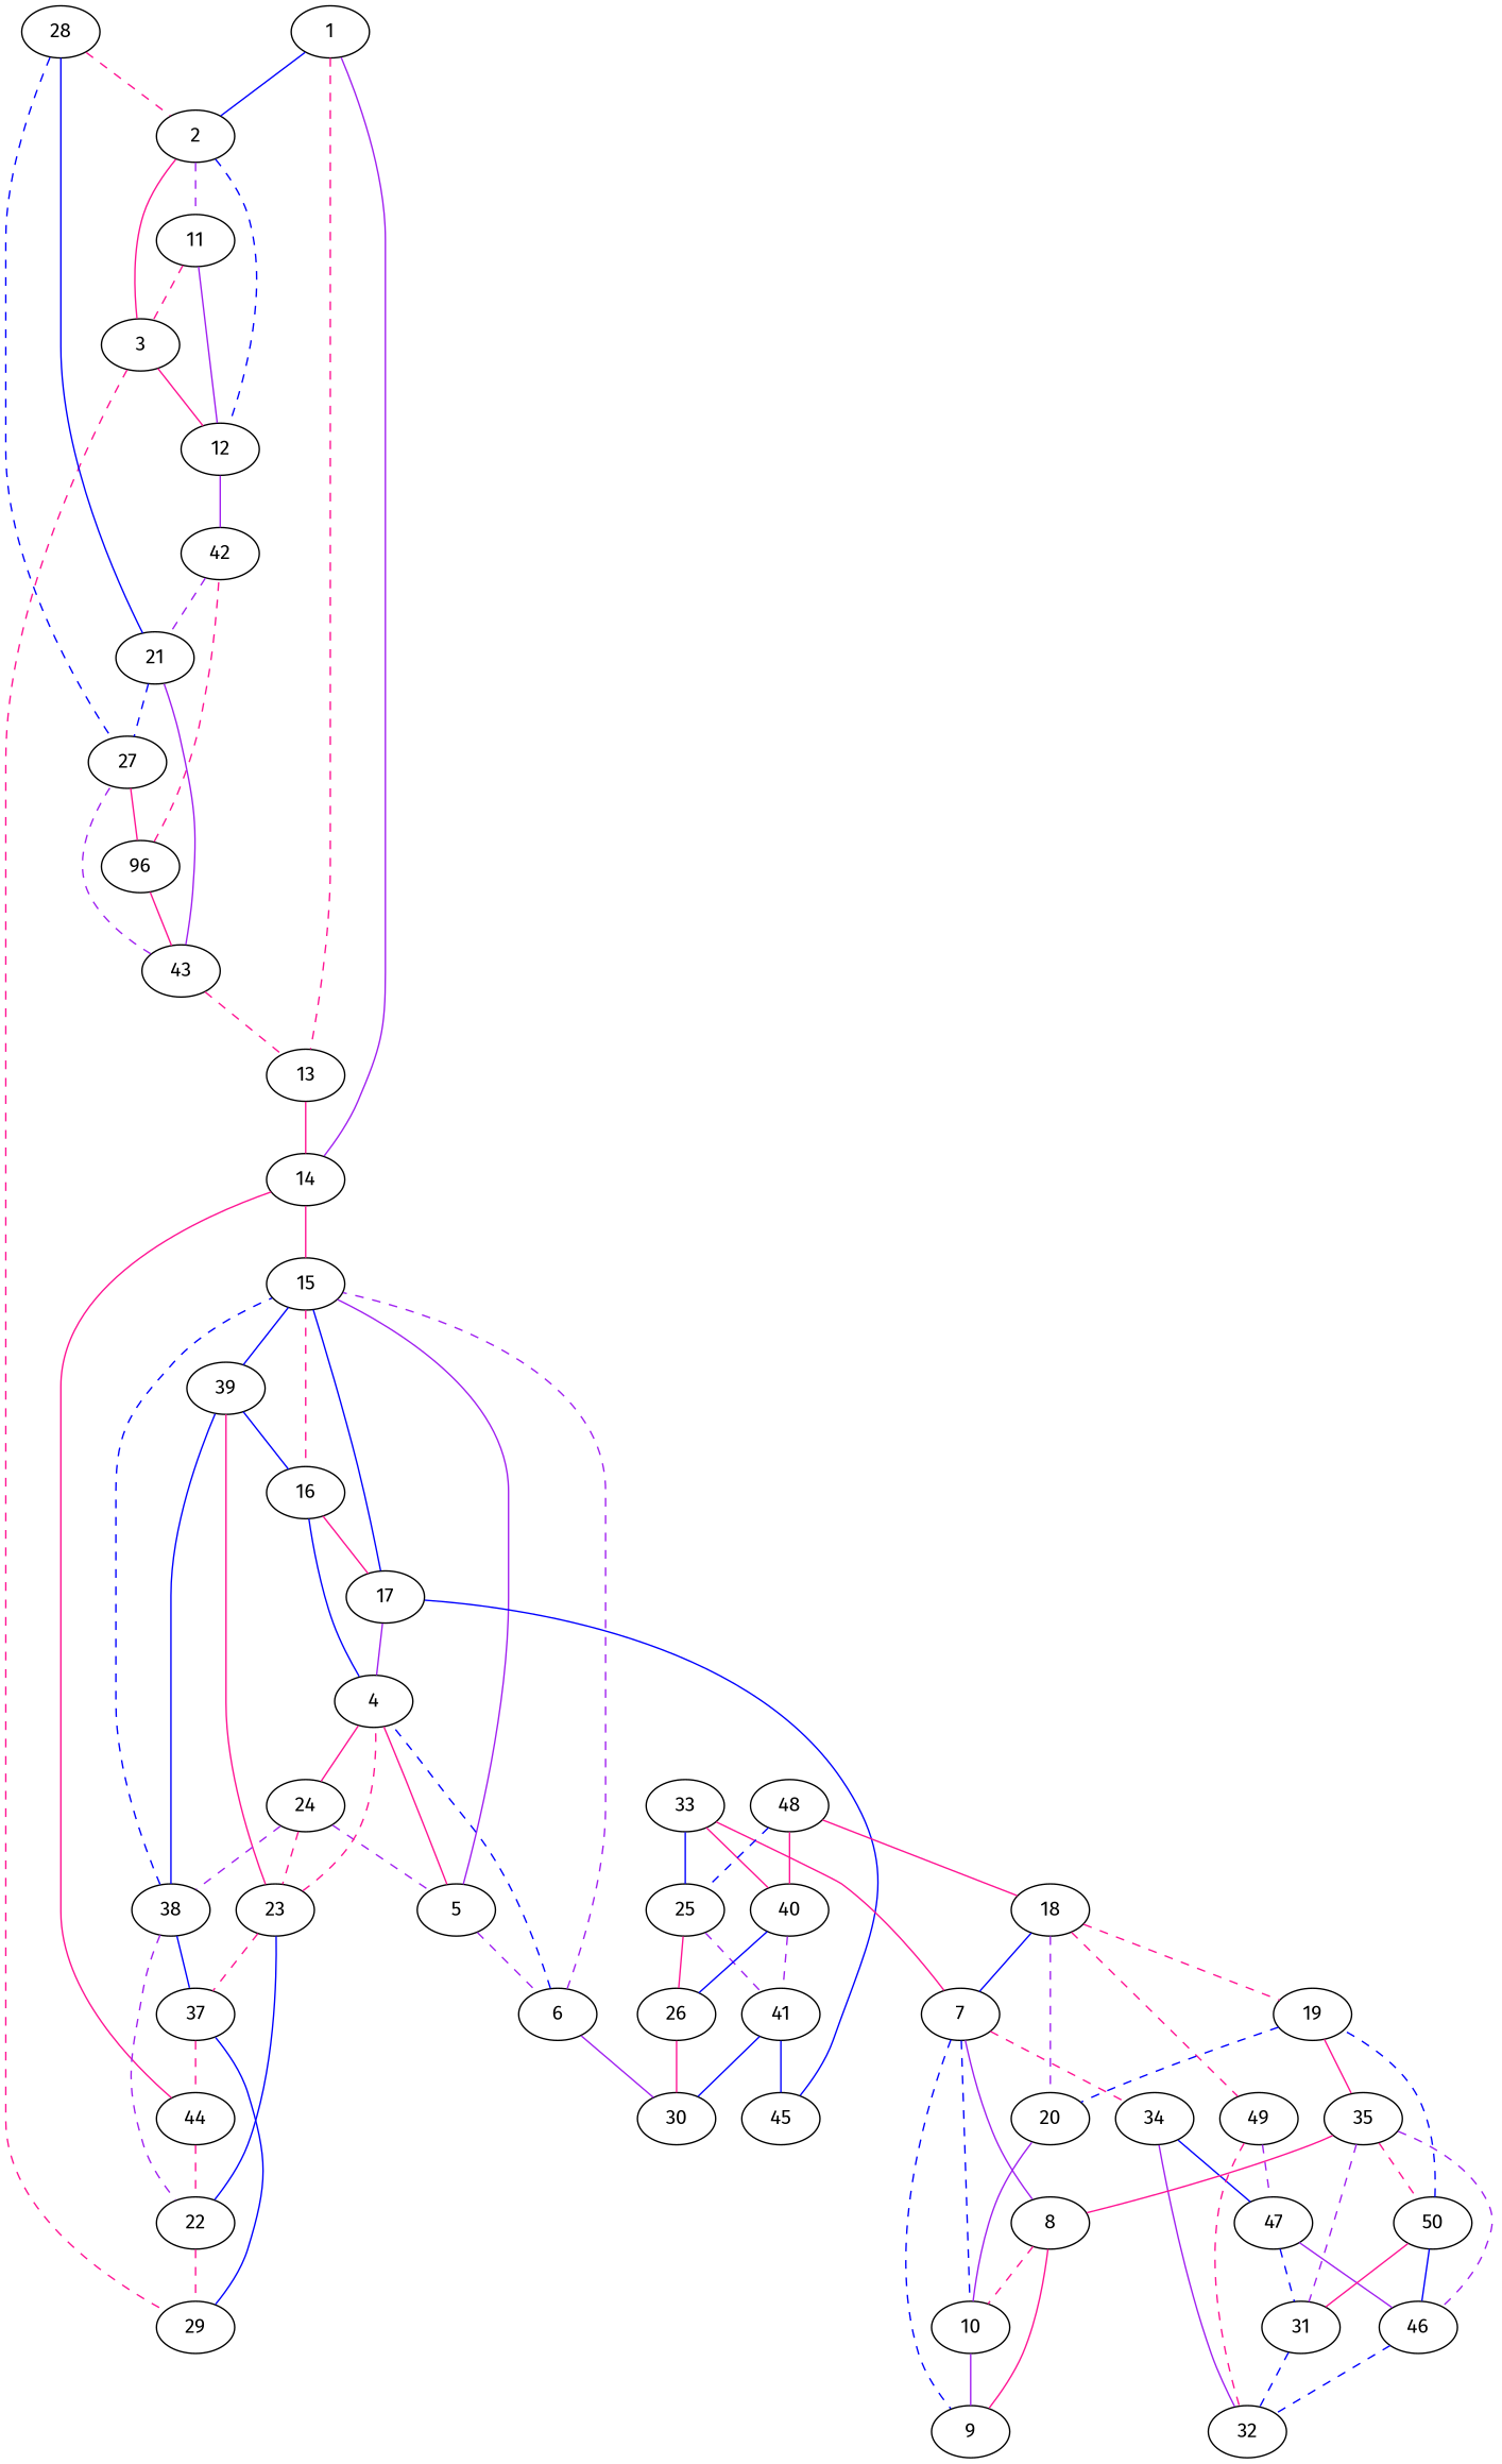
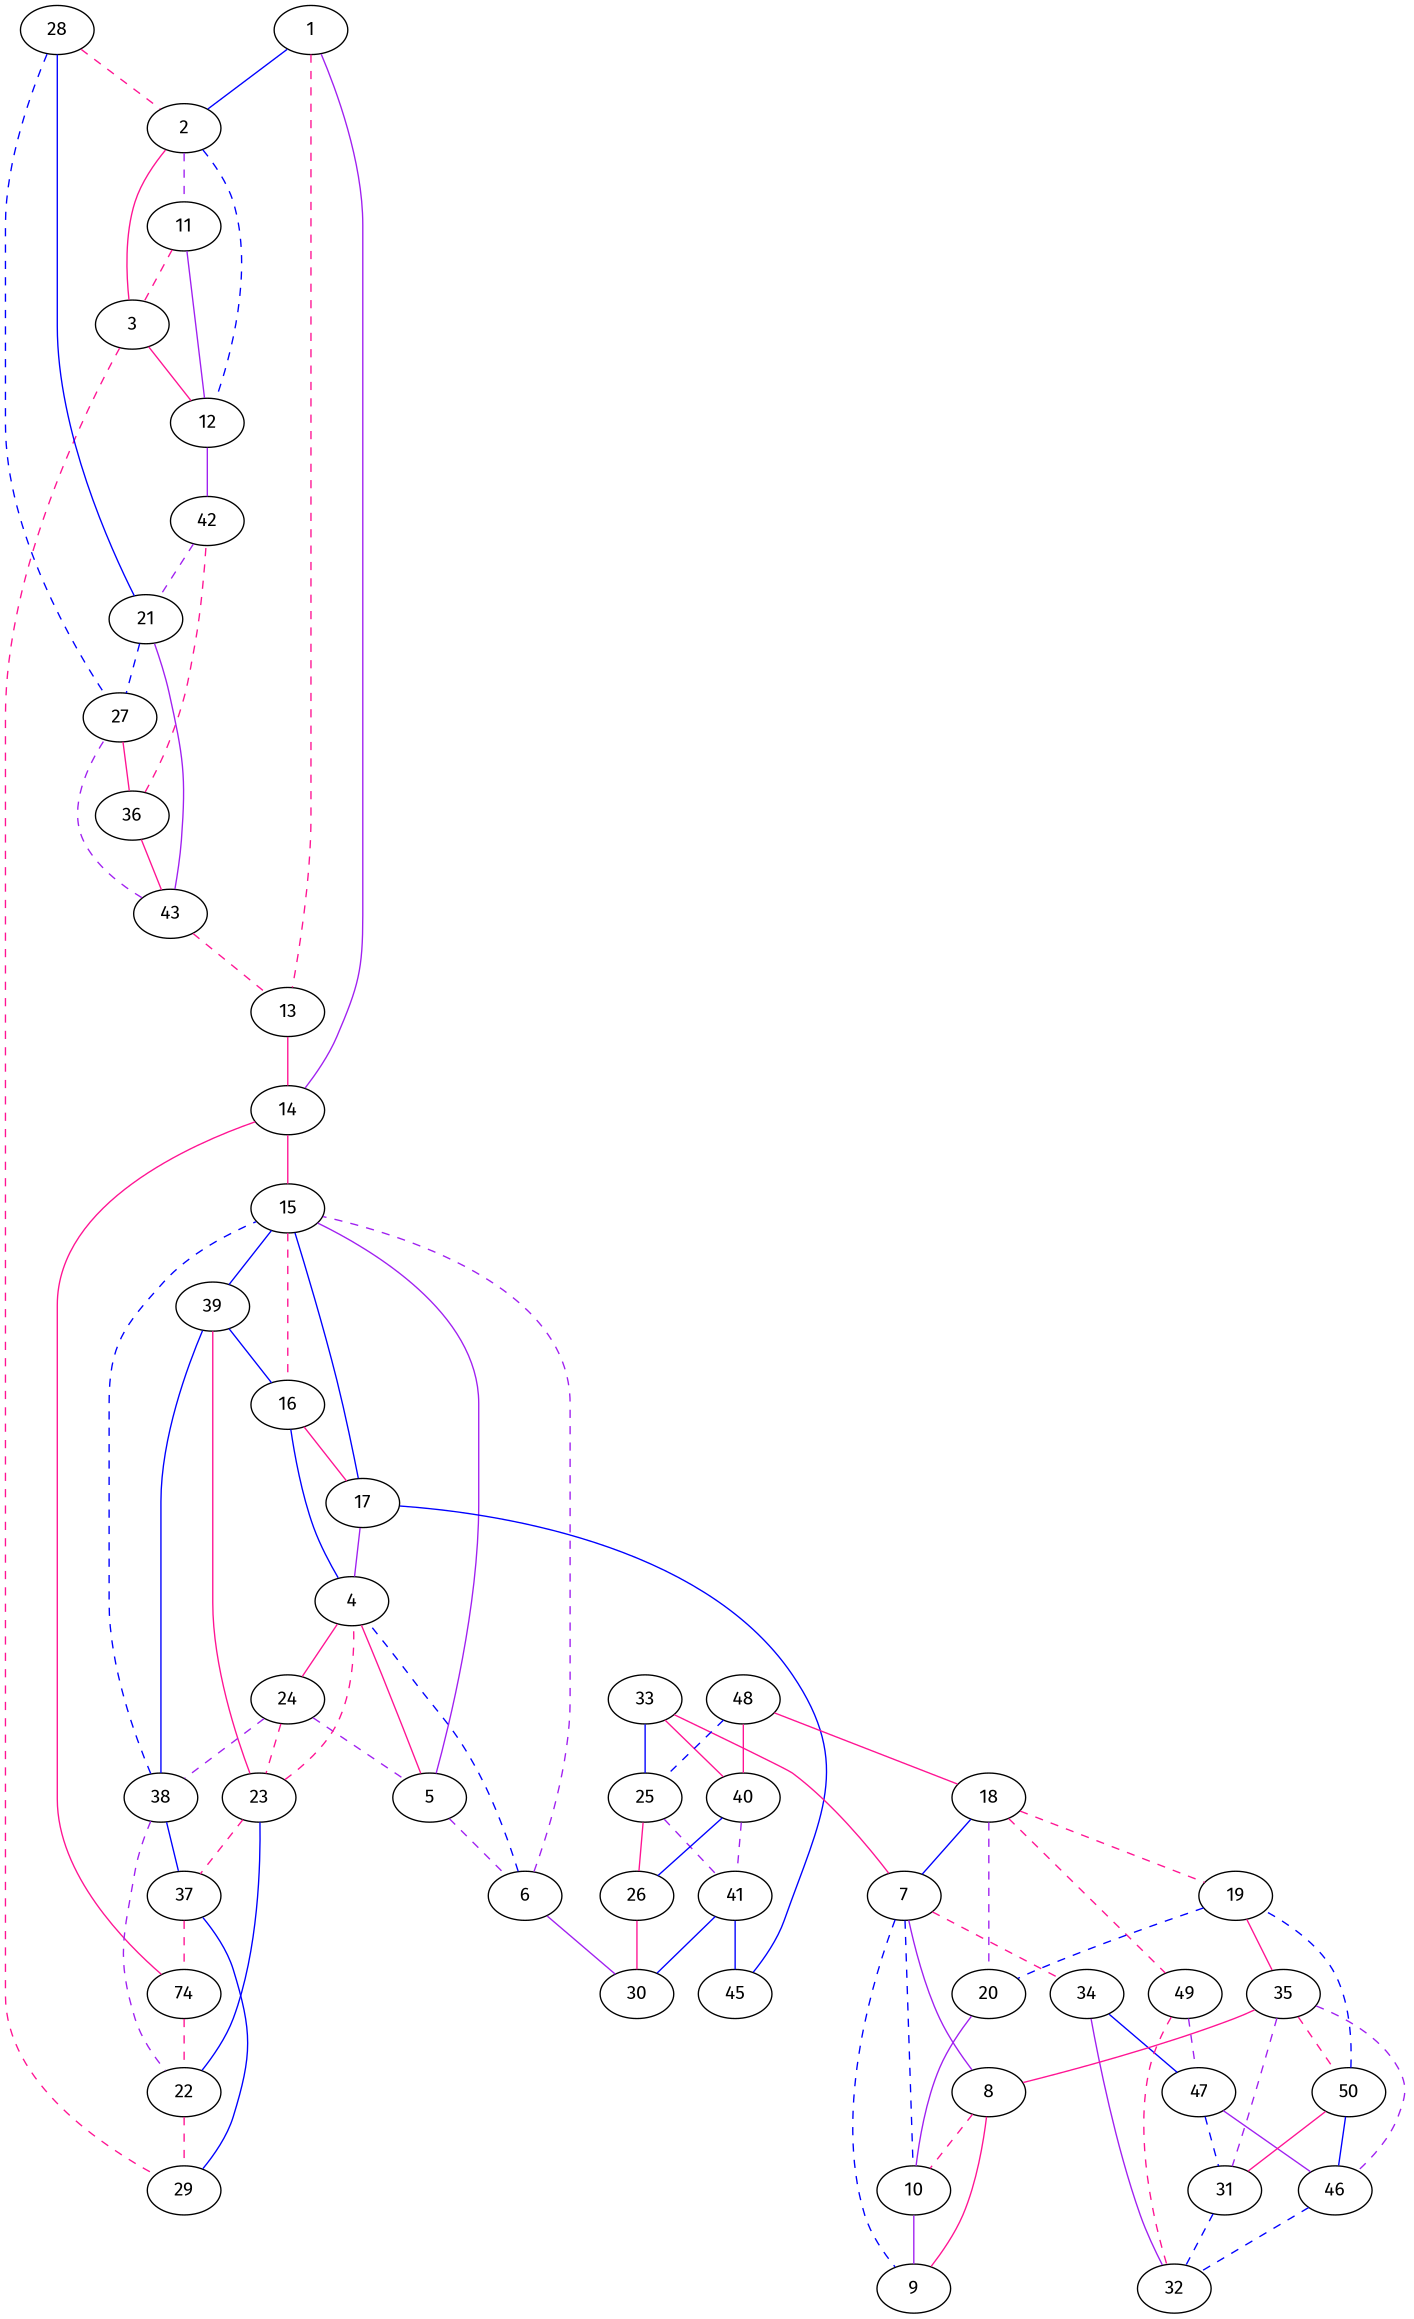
  graph {
    fontname="Fira Sans"
    node [aaLength=3 fontname="Fira Sans" sequence=vanDerWaals type=1]
    edge [color=deeppink distance0=0.0 fontname="Fira Sans" frequency=1 style=solid type0=2]
    1 [aaLength=11 type=0]
    2 [aaLength=5 type=0]
    13 [aaLength=5 type=0]
    14 [aaLength=5 type=0]
    11 [aaLength=10 type=0]
    3 [aaLength=5 type=0]
    12 [type=0]
    15 [type=0]
-   44
+   44 [label=74]
    29
    42 [aaLength=6]
    16 [aaLength=9 type=0]
    39 [aaLength=8]
    22 [aaLength=9]
    21 [aaLength=6]
    4 [type=0]
    5 [aaLength=9 type=0]
    24 [aaLength=8]
    6 [aaLength=28 type=0]
    23 [aaLength=11]
    38 [aaLength=11]
    30 [aaLength=2]
    37 [aaLength=6]
    17 [aaLength=28 type=0]
    7 [aaLength=18 type=0]
    9 [aaLength=10 type=0]
    8 [aaLength=5 type=0]
    10 [aaLength=7 type=0]
    34 [aaLength=4]
    32
    47
    31 [aaLength=2]
    46 [aaLength=2]
    27 [aaLength=6]
    45 [aaLength=2]
    26 [aaLength=5]
    18 [aaLength=18 type=0]
    19 [aaLength=10 type=0]
    20 [aaLength=7 type=0]
    49 [aaLength=4]
    35 [aaLength=4]
    50 [aaLength=4]
-   36 [aaLength=6 label=96]
+   36 [aaLength=6]
    43
    25 [aaLength=7]
    41 [aaLength=5]
    28
    33 [aaLength=2]
    40 [aaLength=7]
    48 [aaLength=2]
    1 -- 2 [color=blue distance0=68.1535 type0=3]
    1 -- 13 [distance0=38.81905 style=dashed type0=1]
    1 -- 14 [color=purple distance0=38.84027]
    2 -- 11 [color=purple distance0=39.06427 style=dashed type0=3]
    2 -- 3 [distance0=8.975243 distance1=0.0 frequency=2 type0=1 type1=5]
    2 -- 12 [color=blue distance0=32.46034 style=dashed]
    13 -- 14 [distance0=9.312476 distance1=0.0 frequency=2 type0=1 type1=5]
    14 -- 15 [distance0=48.67888 type0=3]
    14 -- 44 [type0=4]
    11 -- 3 [distance0=39.02829 style=dashed]
    11 -- 12 [color=purple distance0=14.30761 distance1=0.0 frequency=2 type0=1 type1=5]
    3 -- 12 [distance0=31.39101]
    3 -- 29 [style=dashed type0=4]
    12 -- 42 [color=purple type0=4]
    15 -- 16 [distance0=34.68271 style=dashed]
    15 -- 39 [color=blue type0=4]
    44 -- 22 [distance0=7.0 style=dashed]
    42 -- 21 [color=purple style=dashed type0=1]
    16 -- 4 [color=blue distance0=44.39251 type0=3]
    16 -- 17 [distance0=23.69698 distance1=0.0 frequency=2 type0=1 type1=4]
    39 -- 16 [color=blue type0=5]
    39 -- 23 [distance0=19.0]
    39 -- 38 [color=blue distance0=19.0 type0=3]
    22 -- 29 [distance0=7.0 style=dashed]
    21 -- 27 [color=blue distance1=0.0 frequency=2 style=dashed type0=1 type1=5]
    4 -- 5 [distance0=31.46594]
    4 -- 24 [type0=4]
    5 -- 15 [color=purple distance0=36.58097 type0=3]
    5 -- 6 [color=purple distance0=22.80482 distance1=0.0 frequency=2 style=dashed type0=1 type1=4]
    24 -- 5 [color=purple style=dashed type0=5]
    24 -- 23 [distance0=19.0 style=dashed]
    24 -- 38 [color=purple distance0=19.0 style=dashed type0=3]
    6 -- 15 [color=purple distance0=42.12724 style=dashed type0=3]
    6 -- 4 [color=blue distance0=35.22579 style=dashed]
    6 -- 30 [color=purple type0=4]
    23 -- 22 [color=blue distance0=17.0]
    23 -- 4 [style=dashed type0=4]
    23 -- 37 [distance0=17.0 style=dashed type0=3]
    38 -- 15 [color=blue style=dashed type0=4]
    38 -- 22 [color=purple distance0=17.0 style=dashed]
    38 -- 37 [color=blue distance0=17.0 type0=3]
    37 -- 44 [distance0=7.0 style=dashed type0=3]
    37 -- 29 [color=blue distance0=7.0]
    17 -- 15 [color=blue distance0=35.69002]
    17 -- 4 [color=purple distance0=43.39005 type0=3]
    17 -- 45 [color=blue type0=4]
    7 -- 9 [color=blue distance0=60.82609 style=dashed]
    7 -- 8 [color=purple distance0=52.22543 type0=1]
    7 -- 10 [color=blue distance0=71.18036 style=dashed type0=3]
    7 -- 34 [style=dashed type0=4]
    8 -- 9 [distance0=20.41521 distance1=0.0 frequency=2 type0=1 type1=4]
    8 -- 10 [distance0=39.81684 style=dashed]
    10 -- 9 [color=purple distance0=20.71644 type0=1]
    34 -- 32 [color=purple distance0=6.0 distance1=0.0 frequency=2 type1=4]
    34 -- 47 [color=blue distance0=6.0 type0=3]
    47 -- 31 [color=blue distance0=5.0 style=dashed]
    47 -- 46 [color=purple distance0=5.0 distance1=0.0 frequency=2 type0=3 type1=4]
    31 -- 32 [color=blue distance0=5.0 style=dashed]
    46 -- 32 [color=blue distance0=5.0 style=dashed]
    27 -- 36
    26 -- 30 [distance0=5.0]
    18 -- 7 [color=blue distance0=71.91726 type0=3]
    18 -- 19 [distance0=61.04168 style=dashed type0=1]
    18 -- 20 [color=purple distance0=71.17807 style=dashed]
    18 -- 49 [style=dashed type0=4]
    19 -- 20 [color=blue distance0=21.46539 distance1=0.0 frequency=2 style=dashed type0=1 type1=4]
    19 -- 35 [distance0=81.32967 type0=3]
    20 -- 10 [color=purple distance0=78.64688 type0=3]
    49 -- 32 [distance0=6.0 style=dashed]
    49 -- 47 [color=purple distance0=6.0 distance1=0.0 frequency=2 style=dashed type0=3 type1=4]
    35 -- 8 [type0=4]
    35 -- 31 [color=purple distance0=5.0 style=dashed]
    35 -- 46 [color=purple distance0=5.0 style=dashed type0=3]
    35 -- 50 [style=dashed type0=1]
    50 -- 31 [distance0=5.0]
    50 -- 46 [color=blue distance0=5.0 type0=3]
    50 -- 19 [color=blue style=dashed type0=4]
    36 -- 42 [style=dashed type0=3]
    36 -- 43 [type0=4]
    43 -- 13 [style=dashed type0=4]
    43 -- 21 [color=purple distance0=7.0]
    43 -- 27 [color=purple distance0=7.0 style=dashed type0=3]
    25 -- 26 [distance0=9.0]
    25 -- 41 [color=purple distance0=9.0 style=dashed type0=3]
    41 -- 30 [color=blue distance0=5.0]
    41 -- 45 [color=blue distance0=5.0 type0=3]
    28 -- 2 [style=dashed type0=4]
    28 -- 21 [color=blue distance0=7.0]
    28 -- 27 [color=blue distance0=7.0 style=dashed type0=3]
    33 -- 7 [type0=4]
    33 -- 25 [color=blue distance0=13.0]
    33 -- 40 [distance0=13.0 type0=3]
    40 -- 26 [color=blue distance0=9.0]
    40 -- 41 [color=purple distance0=9.0 style=dashed type0=3]
    48 -- 18 [type0=4]
    48 -- 25 [color=blue distance0=13.0 style=dashed]
    48 -- 40 [distance0=13.0 type0=3]
  }
